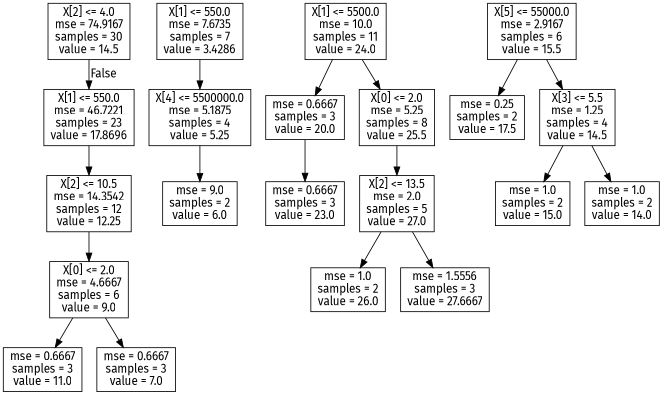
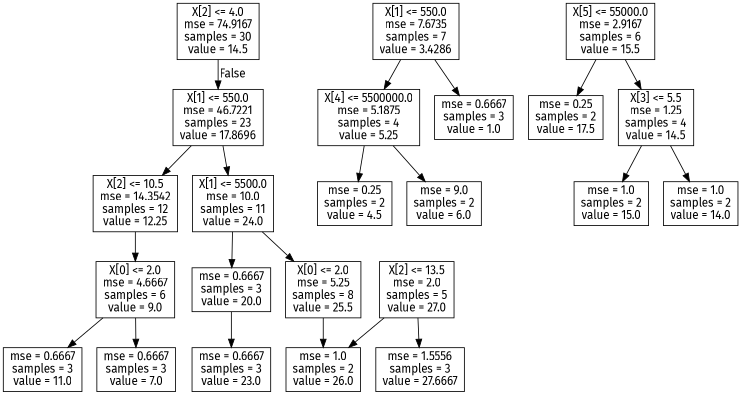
  digraph {
    fontname="Fira Sans"
    node [fontname="Fira Sans" shape=box]
    edge [fontname="Fira Sans"]
    n1 [label="X[2] <= 4.0\nmse = 74.9167\nsamples = 30\nvalue = 14.5"]
    n2 [label="X[1] <= 550.0\nmse = 46.7221\nsamples = 23\nvalue = 17.8696"]
    n3 [label="X[1] <= 550.0\nmse = 7.6735\nsamples = 7\nvalue = 3.4286"]
    n4 [label="X[4] <= 5500000.0\nmse = 5.1875\nsamples = 4\nvalue = 5.25"]
+   n5 [label="mse = 0.6667\nsamples = 3\nvalue = 1.0"]
    n6 [label="X[2] <= 10.5\nmse = 14.3542\nsamples = 12\nvalue = 12.25"]
    n7 [label="X[1] <= 5500.0\nmse = 10.0\nsamples = 11\nvalue = 24.0"]
+   n8 [label="mse = 0.25\nsamples = 2\nvalue = 4.5"]
    n9 [label="mse = 9.0\nsamples = 2\nvalue = 6.0"]
    n10 [label="X[0] <= 2.0\nmse = 4.6667\nsamples = 6\nvalue = 9.0"]
    n11 [label="mse = 0.6667\nsamples = 3\nvalue = 20.0"]
    n12 [label="X[0] <= 2.0\nmse = 5.25\nsamples = 8\nvalue = 25.5"]
    n13 [label="X[5] <= 55000.0\nmse = 2.9167\nsamples = 6\nvalue = 15.5"]
    n14 [label="mse = 0.25\nsamples = 2\nvalue = 17.5"]
    n15 [label="X[3] <= 5.5\nmse = 1.25\nsamples = 4\nvalue = 14.5"]
    n16 [label="mse = 0.6667\nsamples = 3\nvalue = 11.0"]
    n17 [label="mse = 0.6667\nsamples = 3\nvalue = 7.0"]
    n18 [label="mse = 1.0\nsamples = 2\nvalue = 15.0"]
    n19 [label="mse = 1.0\nsamples = 2\nvalue = 14.0"]
    n20 [label="mse = 0.6667\nsamples = 3\nvalue = 23.0"]
    n21 [label="X[2] <= 13.5\nmse = 2.0\nsamples = 5\nvalue = 27.0"]
    n22 [label="mse = 1.0\nsamples = 2\nvalue = 26.0"]
    n23 [label="mse = 1.5556\nsamples = 3\nvalue = 27.6667"]
    n1 -> n2 [headlabel=False labelangle=-45 labeldistance=2.5]
    n2 -> n6
+   n2 -> n7
    n3 -> n4
+   n3 -> n5
+   n4 -> n8
    n4 -> n9
    n6 -> n10
    n7 -> n11
    n7 -> n12
    n10 -> n16
    n10 -> n17
    n11 -> n20
-   n12 -> n21
+   n12 -> n22
    n13 -> n14
    n13 -> n15
    n15 -> n18
    n15 -> n19
    n21 -> n22
    n21 -> n23
  }
